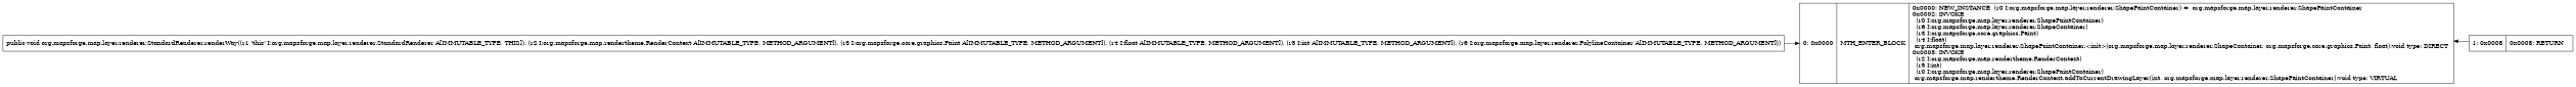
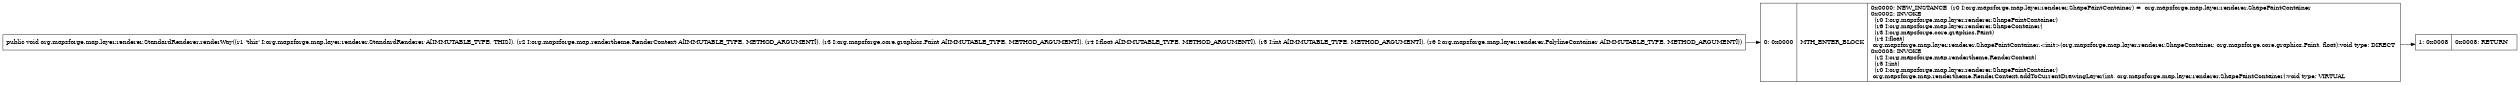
  digraph {
    rankdir=LR
    node [shape=record]
    n1 [label="{0\:\ 0x0000|MTH_ENTER_BLOCK\l|0x0000: NEW_INSTANCE  (r0 I:org.mapsforge.map.layer.renderer.ShapePaintContainer) =  org.mapsforge.map.layer.renderer.ShapePaintContainer \l0x0002: INVOKE  \l  (r0 I:org.mapsforge.map.layer.renderer.ShapePaintContainer)\l  (r6 I:org.mapsforge.map.layer.renderer.ShapeContainer)\l  (r3 I:org.mapsforge.core.graphics.Paint)\l  (r4 I:float)\l org.mapsforge.map.layer.renderer.ShapePaintContainer.\<init\>(org.mapsforge.map.layer.renderer.ShapeContainer, org.mapsforge.core.graphics.Paint, float):void type: DIRECT \l0x0005: INVOKE  \l  (r2 I:org.mapsforge.map.rendertheme.RenderContext)\l  (r5 I:int)\l  (r0 I:org.mapsforge.map.layer.renderer.ShapePaintContainer)\l org.mapsforge.map.rendertheme.RenderContext.addToCurrentDrawingLayer(int, org.mapsforge.map.layer.renderer.ShapePaintContainer):void type: VIRTUAL \l}"]
    n2 [label="{1\:\ 0x0008|0x0008: RETURN   \l}"]
    n3 [label="{public void org.mapsforge.map.layer.renderer.StandardRenderer.renderWay((r1 'this' I:org.mapsforge.map.layer.renderer.StandardRenderer A[IMMUTABLE_TYPE, THIS]), (r2 I:org.mapsforge.map.rendertheme.RenderContext A[IMMUTABLE_TYPE, METHOD_ARGUMENT]), (r3 I:org.mapsforge.core.graphics.Paint A[IMMUTABLE_TYPE, METHOD_ARGUMENT]), (r4 I:float A[IMMUTABLE_TYPE, METHOD_ARGUMENT]), (r5 I:int A[IMMUTABLE_TYPE, METHOD_ARGUMENT]), (r6 I:org.mapsforge.map.layer.renderer.PolylineContainer A[IMMUTABLE_TYPE, METHOD_ARGUMENT])) }"]
-   n2 -> n1
+   n1 -> n2
    n3 -> n1
  }
